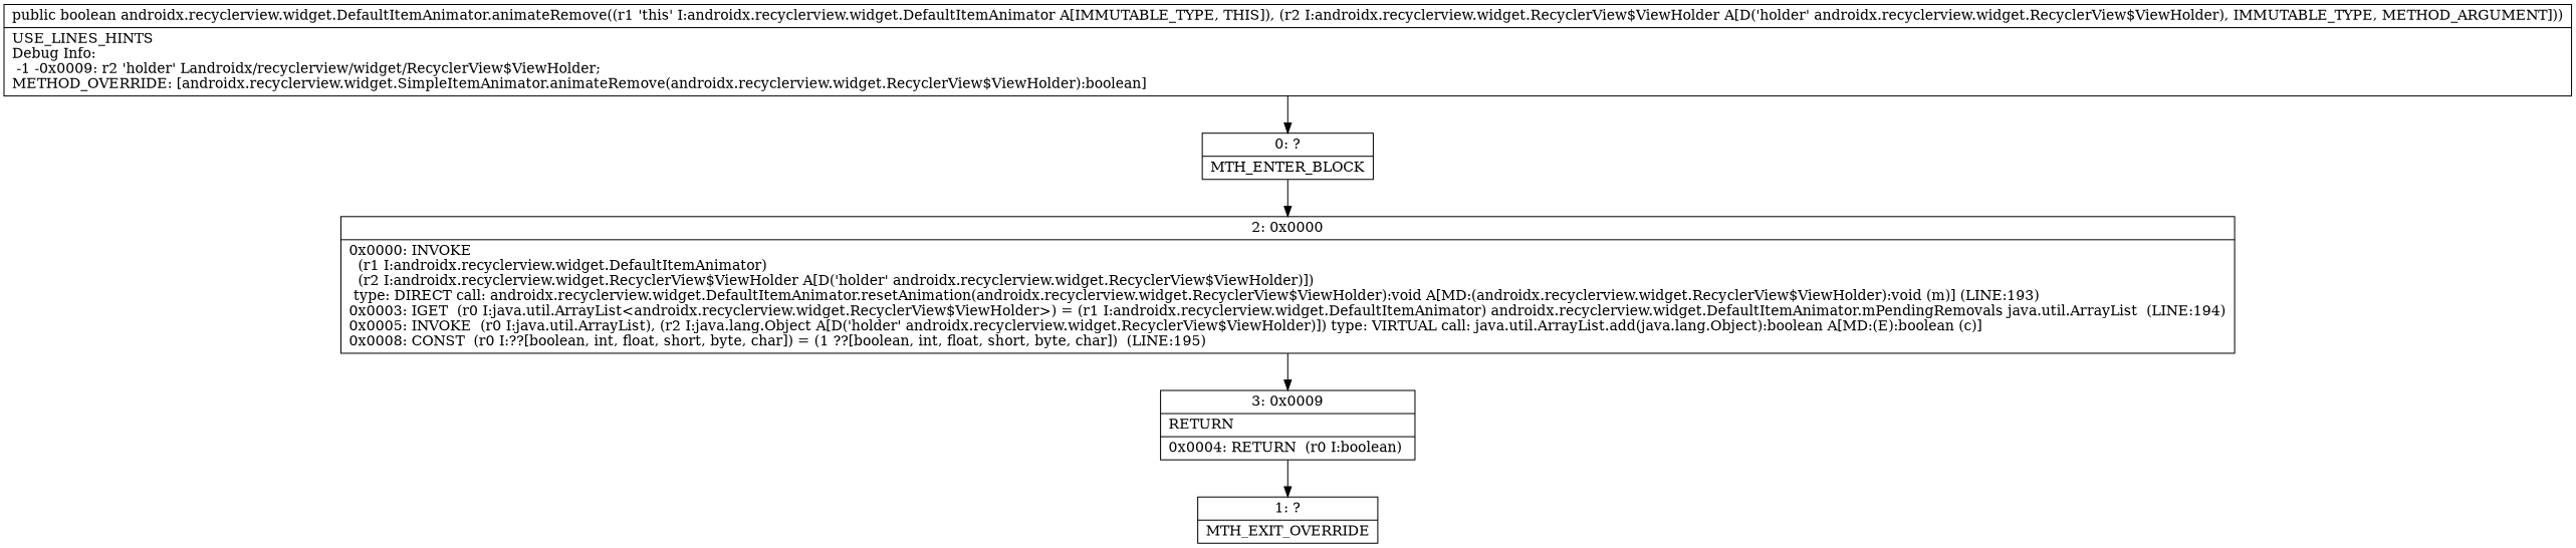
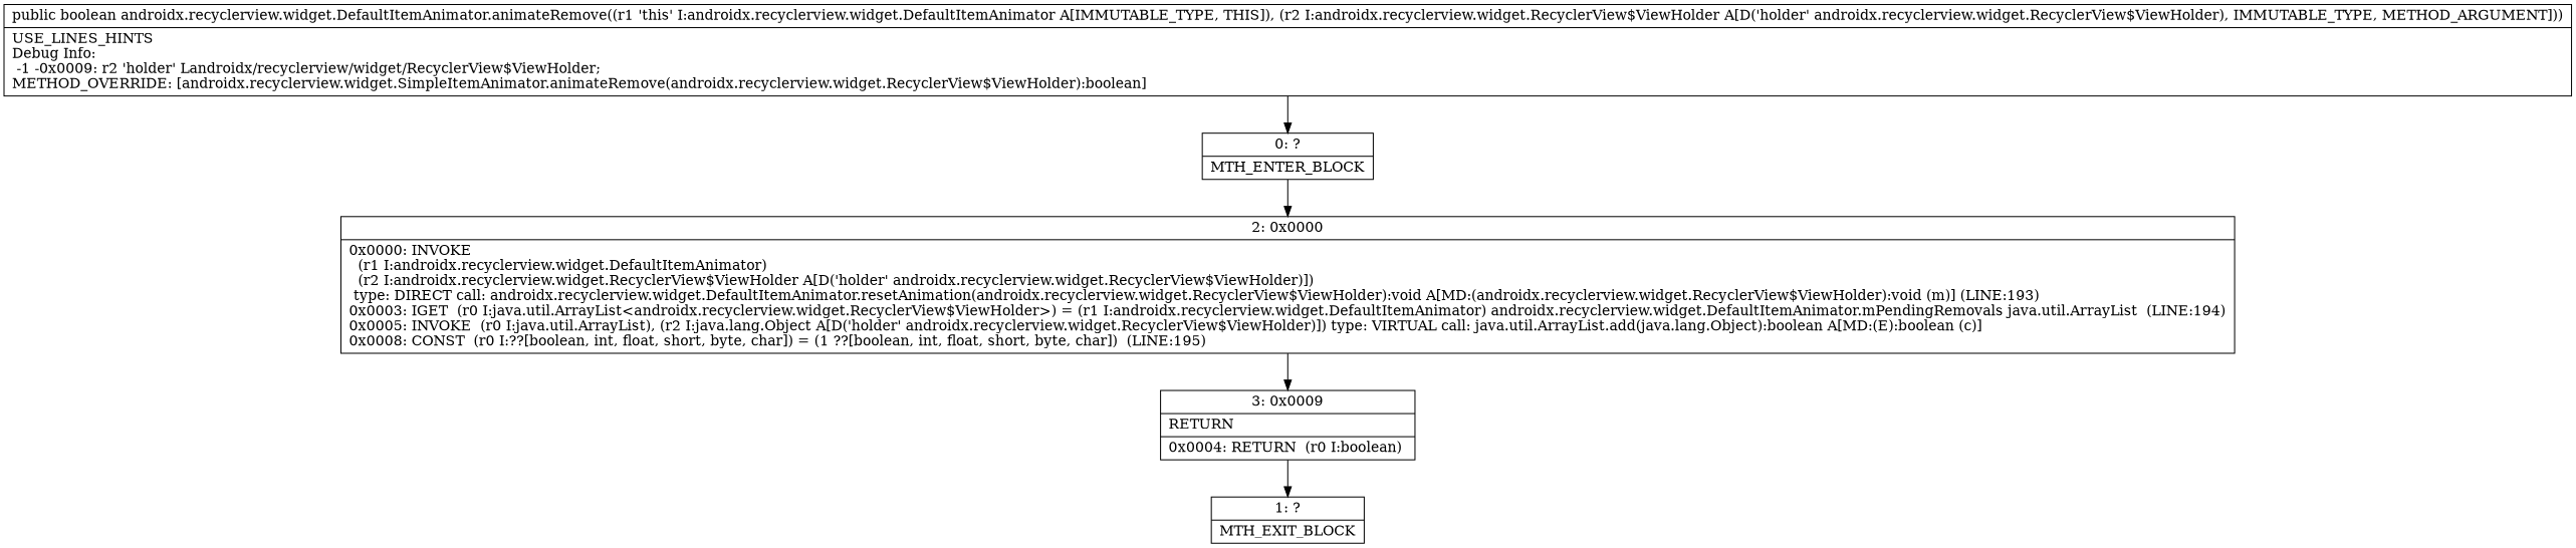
  digraph {
    node [shape=record]
    n1 [label="{0\:\ ?|MTH_ENTER_BLOCK\l}"]
    n2 [label="{2\:\ 0x0000|0x0000: INVOKE  \l  (r1 I:androidx.recyclerview.widget.DefaultItemAnimator)\l  (r2 I:androidx.recyclerview.widget.RecyclerView$ViewHolder A[D('holder' androidx.recyclerview.widget.RecyclerView$ViewHolder)])\l type: DIRECT call: androidx.recyclerview.widget.DefaultItemAnimator.resetAnimation(androidx.recyclerview.widget.RecyclerView$ViewHolder):void A[MD:(androidx.recyclerview.widget.RecyclerView$ViewHolder):void (m)] (LINE:193)\l0x0003: IGET  (r0 I:java.util.ArrayList\<androidx.recyclerview.widget.RecyclerView$ViewHolder\>) = (r1 I:androidx.recyclerview.widget.DefaultItemAnimator) androidx.recyclerview.widget.DefaultItemAnimator.mPendingRemovals java.util.ArrayList  (LINE:194)\l0x0005: INVOKE  (r0 I:java.util.ArrayList), (r2 I:java.lang.Object A[D('holder' androidx.recyclerview.widget.RecyclerView$ViewHolder)]) type: VIRTUAL call: java.util.ArrayList.add(java.lang.Object):boolean A[MD:(E):boolean (c)]\l0x0008: CONST  (r0 I:??[boolean, int, float, short, byte, char]) = (1 ??[boolean, int, float, short, byte, char])  (LINE:195)\l}"]
    n3 [label="{3\:\ 0x0009|RETURN\l|0x0004: RETURN  (r0 I:boolean) \l}"]
-   n4 [label="{1\:\ ?|MTH_EXIT_OVERRIDE\l}"]
+   n4 [label="{1\:\ ?|MTH_EXIT_BLOCK\l}"]
    n5 [label="{public boolean androidx.recyclerview.widget.DefaultItemAnimator.animateRemove((r1 'this' I:androidx.recyclerview.widget.DefaultItemAnimator A[IMMUTABLE_TYPE, THIS]), (r2 I:androidx.recyclerview.widget.RecyclerView$ViewHolder A[D('holder' androidx.recyclerview.widget.RecyclerView$ViewHolder), IMMUTABLE_TYPE, METHOD_ARGUMENT]))  | USE_LINES_HINTS\lDebug Info:\l  \-1 \-0x0009: r2 'holder' Landroidx\/recyclerview\/widget\/RecyclerView$ViewHolder;\lMETHOD_OVERRIDE: [androidx.recyclerview.widget.SimpleItemAnimator.animateRemove(androidx.recyclerview.widget.RecyclerView$ViewHolder):boolean]\l}"]
    n1 -> n2
    n2 -> n3
    n3 -> n4
    n5 -> n1
  }
